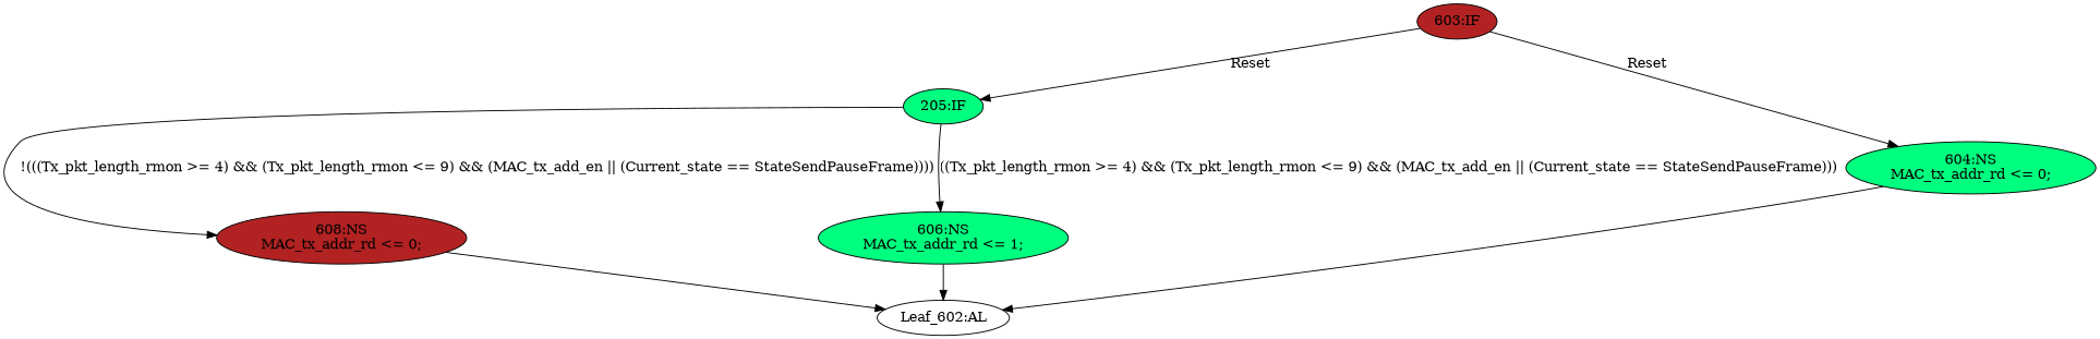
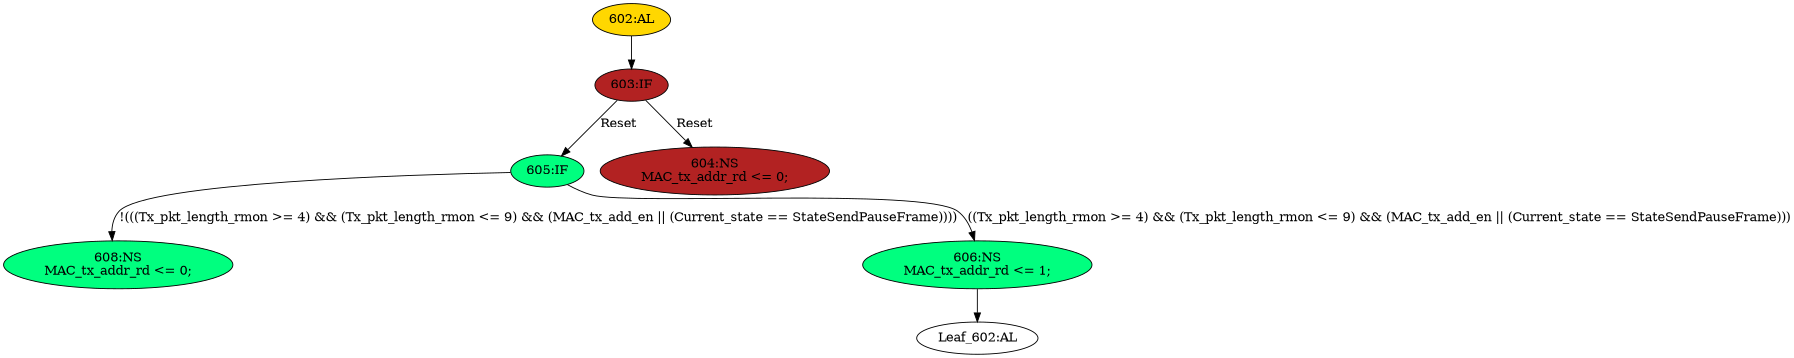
  strict digraph {
    node [fillcolor=firebrick statements="[]" style=filled typ=NonblockingSubstitution]
    edge [cond="[]" lineno=None]
    n1 [ast="<pyverilog.vparser.ast.IfStatement object at 0x7f104a58a350>" label="603:IF" typ=IfStatement]
-   n2 [ast="<pyverilog.vparser.ast.IfStatement object at 0x7f104a58a390>" fillcolor=springgreen label="205:IF" typ=IfStatement]
-   n3 [ast="<pyverilog.vparser.ast.NonblockingSubstitution object at 0x7f104a58ab50>" fillcolor=springgreen label="604:NS\nMAC_tx_addr_rd <= 0;" statements="[<pyverilog.vparser.ast.NonblockingSubstitution object at 0x7f104a58ab50>]"]
-   n4 [ast="<pyverilog.vparser.ast.NonblockingSubstitution object at 0x7f104a58a3d0>" label="608:NS\nMAC_tx_addr_rd <= 0;" statements="[<pyverilog.vparser.ast.NonblockingSubstitution object at 0x7f104a58a3d0>]"]
+   n2 [ast="<pyverilog.vparser.ast.IfStatement object at 0x7f104a58a390>" fillcolor=springgreen label="605:IF" typ=IfStatement]
+   n3 [ast="<pyverilog.vparser.ast.NonblockingSubstitution object at 0x7f104a58ab50>" label="604:NS\nMAC_tx_addr_rd <= 0;" statements="[<pyverilog.vparser.ast.NonblockingSubstitution object at 0x7f104a58ab50>]"]
+   n4 [ast="<pyverilog.vparser.ast.NonblockingSubstitution object at 0x7f104a58a3d0>" fillcolor=springgreen label="608:NS\nMAC_tx_addr_rd <= 0;" statements="[<pyverilog.vparser.ast.NonblockingSubstitution object at 0x7f104a58a3d0>]"]
    n5 [ast="<pyverilog.vparser.ast.NonblockingSubstitution object at 0x7f104a58a550>" fillcolor=springgreen label="606:NS\nMAC_tx_addr_rd <= 1;" statements="[<pyverilog.vparser.ast.NonblockingSubstitution object at 0x7f104a58a550>]"]
    n6 [def_var="['MAC_tx_addr_rd']" label="Leaf_602:AL" fillcolor="" statements="" style="" typ=""]
+   n7 [ast="<pyverilog.vparser.ast.Always object at 0x7f104a58ad10>" clk_sens=True fillcolor=gold label="602:AL" sens="['Clk', 'Reset']" typ=Always use_var="['Reset', 'Current_state', 'StateSendPauseFrame', 'Tx_pkt_length_rmon', 'MAC_tx_add_en']"]
    n1 -> n2 [cond="['Reset']" label=Reset lineno=603]
    n1 -> n3 [cond="['Reset']" label=Reset lineno=603]
    n2 -> n4 [cond="['Tx_pkt_length_rmon', 'Tx_pkt_length_rmon', 'MAC_tx_add_en', 'Current_state', 'StateSendPauseFrame']" label="!(((Tx_pkt_length_rmon >= 4) && (Tx_pkt_length_rmon <= 9) && (MAC_tx_add_en || (Current_state == StateSendPauseFrame))))" lineno=605]
    n2 -> n5 [cond="['Tx_pkt_length_rmon', 'Tx_pkt_length_rmon', 'MAC_tx_add_en', 'Current_state', 'StateSendPauseFrame']" label="((Tx_pkt_length_rmon >= 4) && (Tx_pkt_length_rmon <= 9) && (MAC_tx_add_en || (Current_state == StateSendPauseFrame)))" lineno=605]
-   n3 -> n6
-   n4 -> n6
    n5 -> n6
+   n7 -> n1
  }
